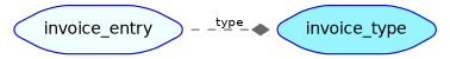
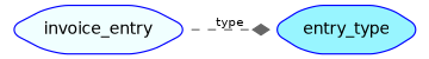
  digraph {
    rankdir=LR
    node [fontname=Helvetica fontsize=12 shape=hexagon style="rounded, filled" color=blue]
-   invoice_type [fillcolor=cadetblue1]
+   invoice_type [fillcolor=cadetblue1 label=entry_type]
    invoice_entry [fillcolor=azure1]
    invoice_entry -> invoice_type [fontname=Helvetica fontsize=9 label=type color=gray40 style=dashed arrowhead=diamond]
  }
